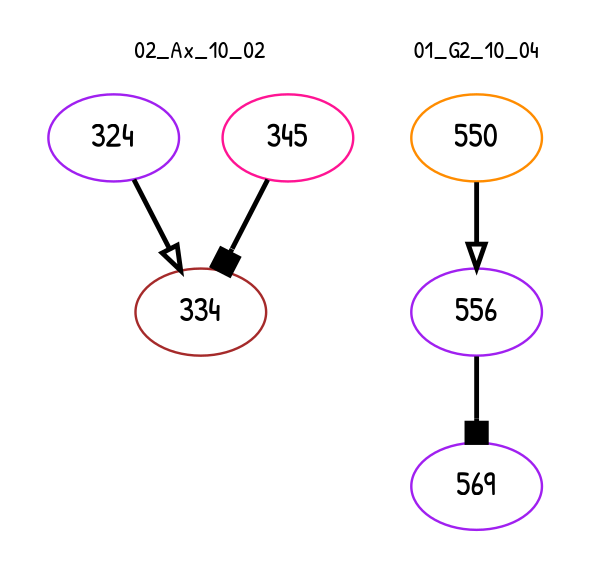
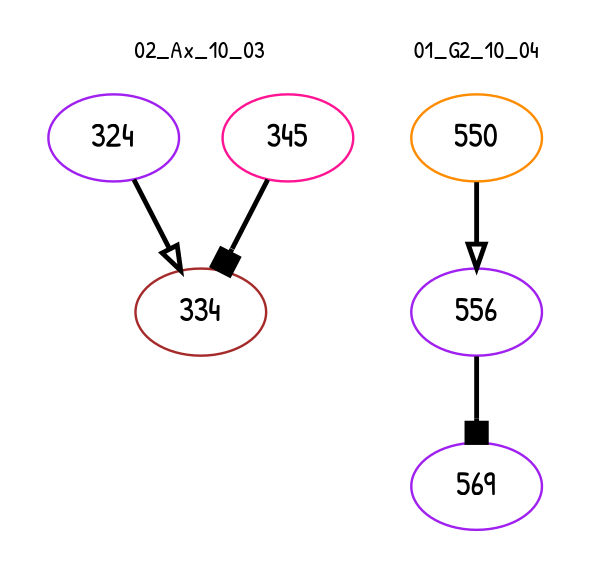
  digraph {
    fontname="Patrick Hand"
    node [color=purple fontname="Patrick Hand"]
    edge [arrowhead=box color=black fontname="Patrick Hand" style=bold]
    n1 [color=deeppink label=345]
    n2 [color=brown label=334]
    n3 [label=324]
    n4 [color=darkorange label=550]
    n5 [label=556]
    n6 [label=569]
    subgraph cluster_1 {
      color=white
      fontsize=10
-     label="02_Ax_10_02"
+     label="02_Ax_10_03"
      n1
      n2
      n3
    }
    subgraph cluster_2 {
      color=white
      fontsize=10
      label="01_G2_10_04"
      n4
      n5
      n6
    }
    n1 -> n2
    n3 -> n2 [arrowhead=onormal]
    n4 -> n5 [arrowhead=onormal]
    n5 -> n6
  }
